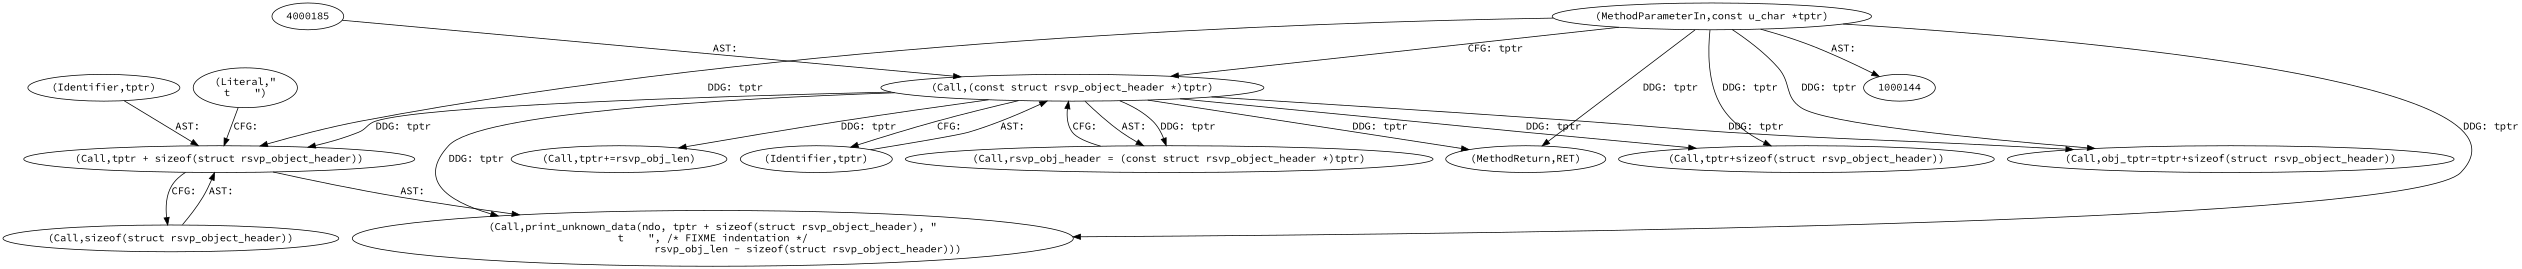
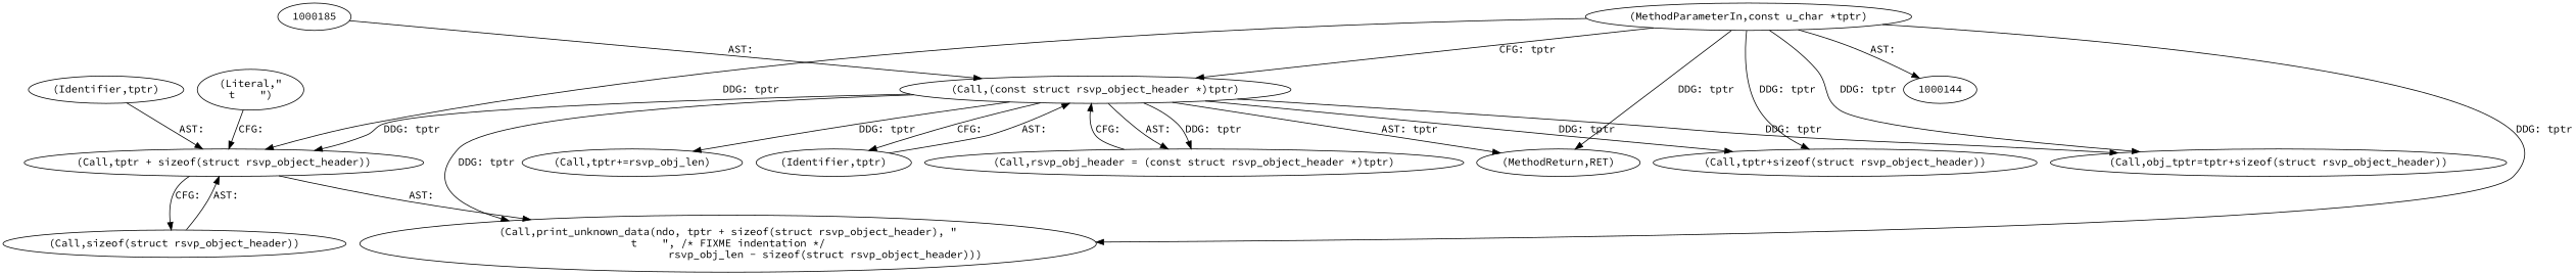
  digraph {
    fontname="Source Code Pro"
    node [fontname="Source Code Pro"]
    edge [fontname="Source Code Pro"]
    n1 [label="(Call,tptr + sizeof(struct rsvp_object_header))"]
    n2 [label="(Call,print_unknown_data(ndo, tptr + sizeof(struct rsvp_object_header), \"\n\t    \", /* FIXME indentation */\n                               rsvp_obj_len - sizeof(struct rsvp_object_header)))"]
    n3 [label="(Call,sizeof(struct rsvp_object_header))"]
    n4 [label="(MethodParameterIn,const u_char *tptr)"]
    n5 [label="(Call,(const struct rsvp_object_header *)tptr)"]
    n6 [label="(MethodReturn,RET)"]
    n7 [label="(Call,obj_tptr=tptr+sizeof(struct rsvp_object_header))"]
    n8 [label="(Call,tptr+sizeof(struct rsvp_object_header))"]
    1000144
    n10 [label="(Call,tptr+=rsvp_obj_len)"]
    n11 [label="(Identifier,tptr)"]
    n12 [label="(Call,rsvp_obj_header = (const struct rsvp_object_header *)tptr)"]
    n13 [label="(Literal,\"\n\t    \")"]
    n14 [label="(Identifier,tptr)"]
-   1000185 [label=4000185]
+   1000185
    n1 -> n2 [label="AST: "]
    n1 -> n3 [label="CFG: "]
    n3 -> n1 [label="AST: "]
    n4 -> n1 [label="DDG: tptr"]
    n4 -> n2 [label="DDG: tptr"]
    n4 -> n5 [label="CFG: tptr"]
    n4 -> n6 [label="DDG: tptr"]
    n4 -> n7 [label="DDG: tptr"]
    n4 -> n8 [label="DDG: tptr"]
    n4 -> 1000144 [label="AST: "]
    n5 -> n1 [label="DDG: tptr"]
    n5 -> n2 [label="DDG: tptr"]
-   n5 -> n6 [label="DDG: tptr"]
+   n5 -> n6 [label="AST: tptr"]
    n5 -> n7 [label="DDG: tptr"]
    n5 -> n8 [label="DDG: tptr"]
    n5 -> n10 [label="DDG: tptr"]
    n5 -> n11 [label="CFG: "]
    n5 -> n12 [label="AST: "]
    n5 -> n12 [label="DDG: tptr"]
    n11 -> n5 [label="AST: "]
    n12 -> n5 [label="CFG: "]
    n13 -> n1 [label="CFG: "]
    n14 -> n1 [label="AST: "]
    1000185 -> n5 [label="AST: "]
  }
